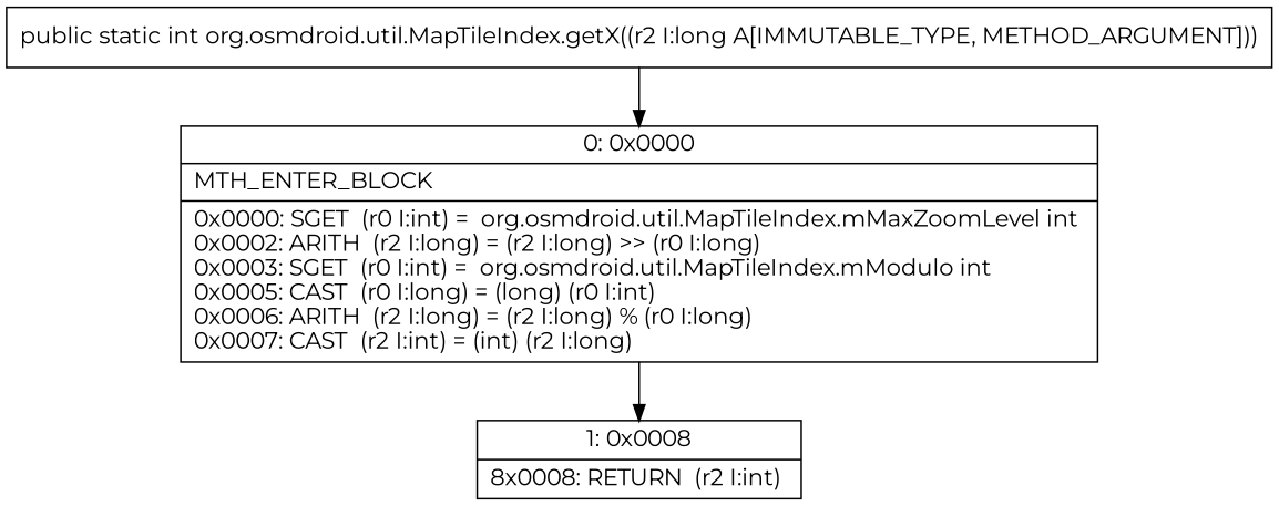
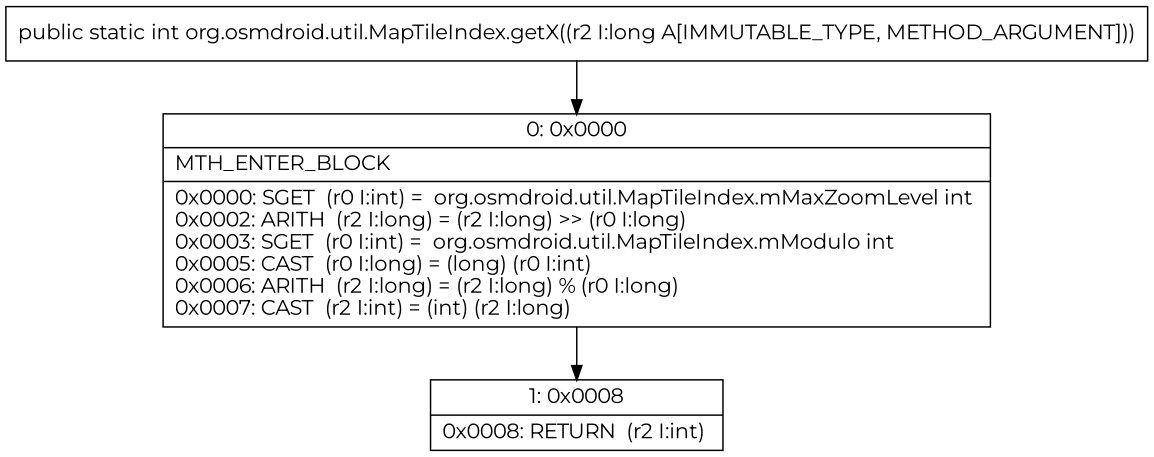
  digraph {
    fontname=Montserrat
    node [shape=record fontname=Montserrat]
    edge [fontname=Montserrat]
    n1 [label="{0\:\ 0x0000|MTH_ENTER_BLOCK\l|0x0000: SGET  (r0 I:int) =  org.osmdroid.util.MapTileIndex.mMaxZoomLevel int \l0x0002: ARITH  (r2 I:long) = (r2 I:long) \>\> (r0 I:long) \l0x0003: SGET  (r0 I:int) =  org.osmdroid.util.MapTileIndex.mModulo int \l0x0005: CAST  (r0 I:long) = (long) (r0 I:int) \l0x0006: ARITH  (r2 I:long) = (r2 I:long) % (r0 I:long) \l0x0007: CAST  (r2 I:int) = (int) (r2 I:long) \l}"]
-   n2 [label="{1\:\ 0x0008|8x0008: RETURN  (r2 I:int) \l}"]
+   n2 [label="{1\:\ 0x0008|0x0008: RETURN  (r2 I:int) \l}"]
    n3 [label="{public static int org.osmdroid.util.MapTileIndex.getX((r2 I:long A[IMMUTABLE_TYPE, METHOD_ARGUMENT])) }"]
    n1 -> n2
    n3 -> n1
  }
